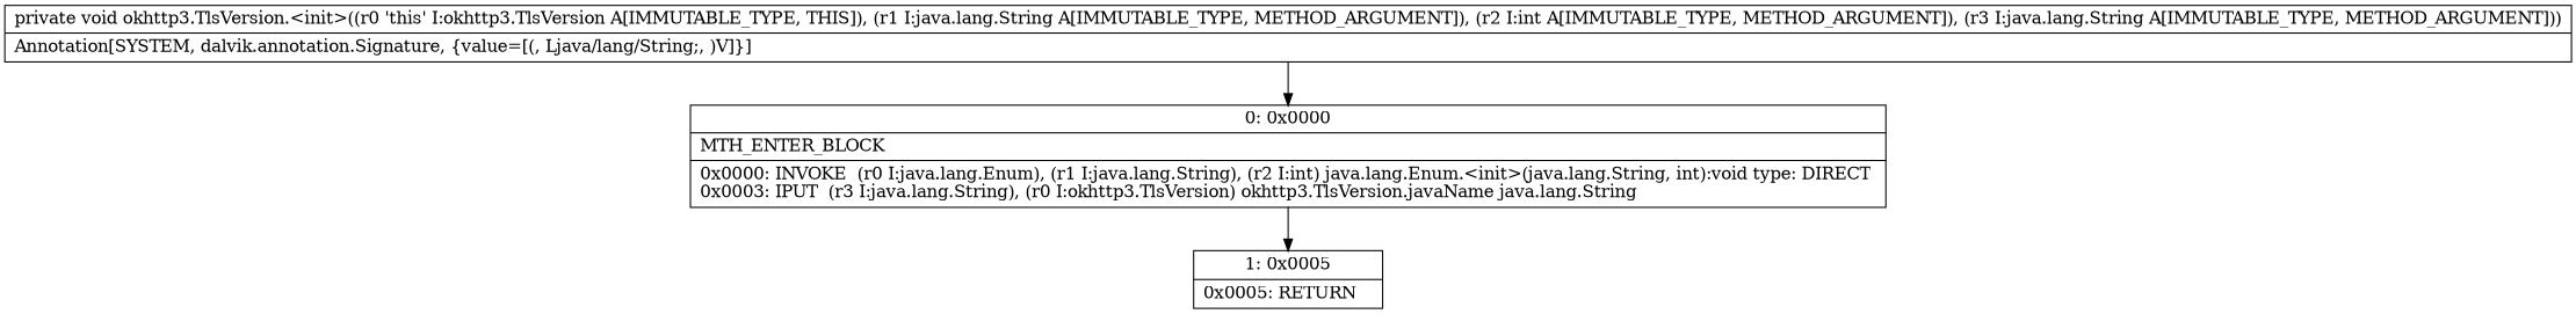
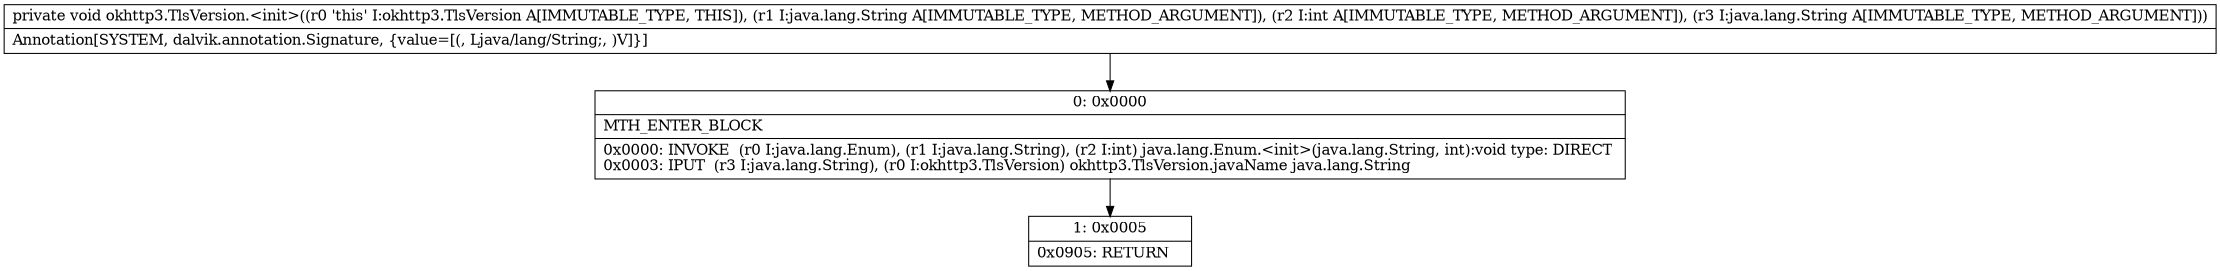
  digraph {
    node [shape=record]
    n1 [label="{0\:\ 0x0000|MTH_ENTER_BLOCK\l|0x0000: INVOKE  (r0 I:java.lang.Enum), (r1 I:java.lang.String), (r2 I:int) java.lang.Enum.\<init\>(java.lang.String, int):void type: DIRECT \l0x0003: IPUT  (r3 I:java.lang.String), (r0 I:okhttp3.TlsVersion) okhttp3.TlsVersion.javaName java.lang.String \l}"]
-   n2 [label="{1\:\ 0x0005|0x0005: RETURN   \l}"]
+   n2 [label="{1\:\ 0x0005|0x0905: RETURN   \l}"]
    n3 [label="{private void okhttp3.TlsVersion.\<init\>((r0 'this' I:okhttp3.TlsVersion A[IMMUTABLE_TYPE, THIS]), (r1 I:java.lang.String A[IMMUTABLE_TYPE, METHOD_ARGUMENT]), (r2 I:int A[IMMUTABLE_TYPE, METHOD_ARGUMENT]), (r3 I:java.lang.String A[IMMUTABLE_TYPE, METHOD_ARGUMENT]))  | Annotation[SYSTEM, dalvik.annotation.Signature, \{value=[(, Ljava\/lang\/String;, )V]\}]\l}"]
    n1 -> n2
    n3 -> n1
  }
